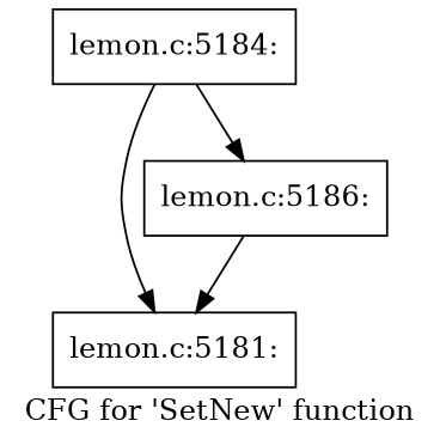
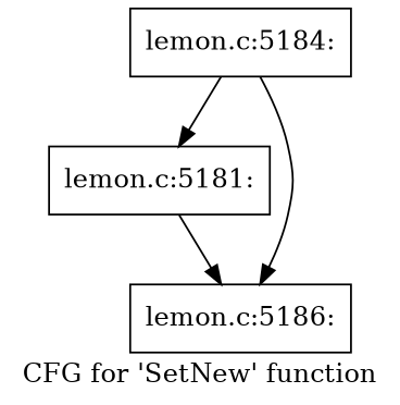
  digraph {
    label="CFG for 'SetNew' function"
    node [shape=record]
    n1 [label="{lemon.c:5181:}"]
    n2 [label="{lemon.c:5186:}"]
    n3 [label="{lemon.c:5184:}"]
-   n2 -> n1
+   n1 -> n2
    n3 -> n1
    n3 -> n2
  }
